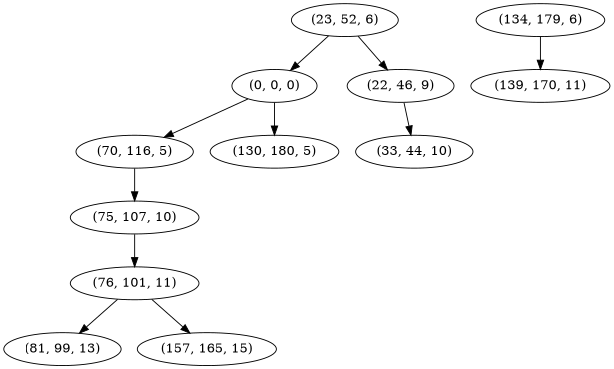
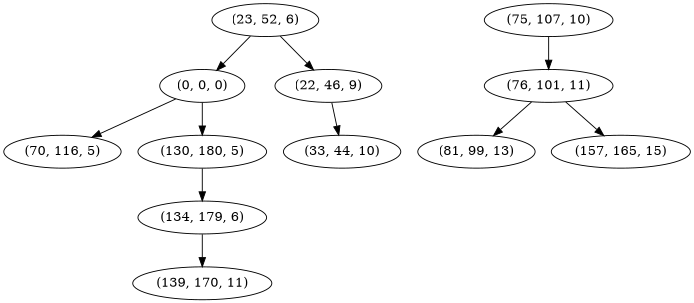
  digraph {
    "(0, 0, 0)"
    "(70, 116, 5)"
    "(130, 180, 5)"
    "(23, 52, 6)"
    n5 [label="(22, 46, 9)"]
    "(75, 107, 10)"
    "(134, 179, 6)"
    "(33, 44, 10)"
    "(76, 101, 11)"
    "(81, 99, 13)"
    "(157, 165, 15)"
    "(139, 170, 11)"
    "(0, 0, 0)" -> "(70, 116, 5)"
    "(0, 0, 0)" -> "(130, 180, 5)"
-   "(70, 116, 5)" -> "(75, 107, 10)"
+   "(130, 180, 5)" -> "(134, 179, 6)"
    "(23, 52, 6)" -> "(0, 0, 0)"
    "(23, 52, 6)" -> n5
    n5 -> "(33, 44, 10)"
    "(75, 107, 10)" -> "(76, 101, 11)"
    "(134, 179, 6)" -> "(139, 170, 11)"
    "(76, 101, 11)" -> "(81, 99, 13)"
    "(76, 101, 11)" -> "(157, 165, 15)"
  }
